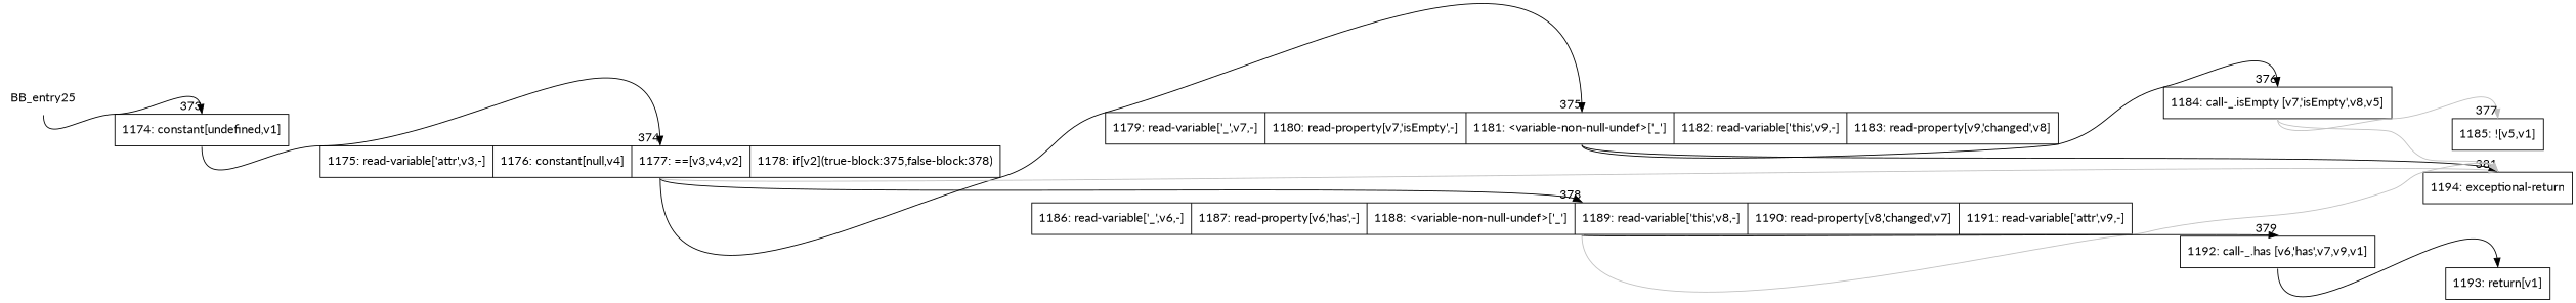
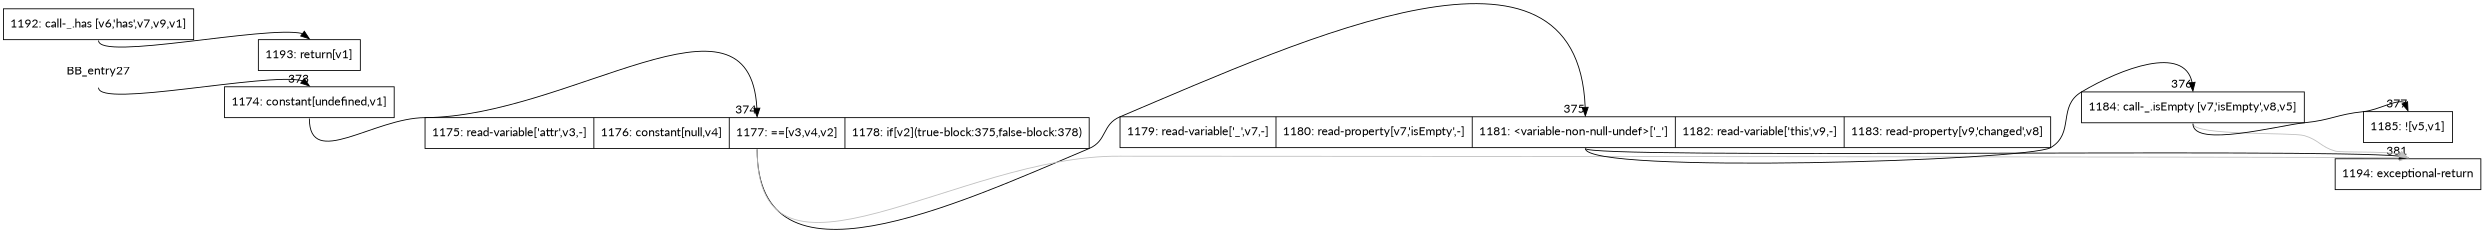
  digraph {
    fontname=Lato
    rankdir=LR
    node [fontname=Lato shape=record]
    edge [fontname=Lato headport=n tailport=s]
-   BB_entry25 [shape=none]
+   BB_entry25 [shape=none label=BB_entry27]
    n2 [label="{1174: constant[undefined,v1]}"]
    n3 [label="{1175: read-variable['attr',v3,-]|1176: constant[null,v4]|1177: ==[v3,v4,v2]|1178: if[v2](true-block:375,false-block:378)}"]
    n4 [label="{1179: read-variable['_',v7,-]|1180: read-property[v7,'isEmpty',-]|1181: \<variable-non-null-undef\>['_']|1182: read-variable['this',v9,-]|1183: read-property[v9,'changed',v8]}"]
-   n5 [label="{1186: read-variable['_',v6,-]|1187: read-property[v6,'has',-]|1188: \<variable-non-null-undef\>['_']|1189: read-variable['this',v8,-]|1190: read-property[v8,'changed',v7]|1191: read-variable['attr',v9,-]}"]
    n6 [label="{1194: exceptional-return}"]
    n7 [label="{1184: call-_.isEmpty [v7,'isEmpty',v8,v5]}"]
    n8 [label="{1192: call-_.has [v6,'has',v7,v9,v1]}"]
    n9 [label="{1185: ![v5,v1]}"]
    n10 [label="{1193: return[v1]}"]
    BB_entry25 -> n2 [headlabel="    373"]
    n2 -> n3 [headlabel="      374"]
    n3 -> n4 [headlabel="      375"]
-   n3 -> n5 [headlabel="      378"]
    n3 -> n6 [color=gray headlabel="      381"]
    n4 -> n6 [color=black]
    n4 -> n7 [headlabel="      376"]
-   n5 -> n6 [color=gray]
-   n5 -> n8 [headlabel="      379"]
    n7 -> n6 [color=gray]
-   n7 -> n9 [headlabel="      377" color=gray]
+   n7 -> n9 [headlabel="      377"]
    n8 -> n10
  }
